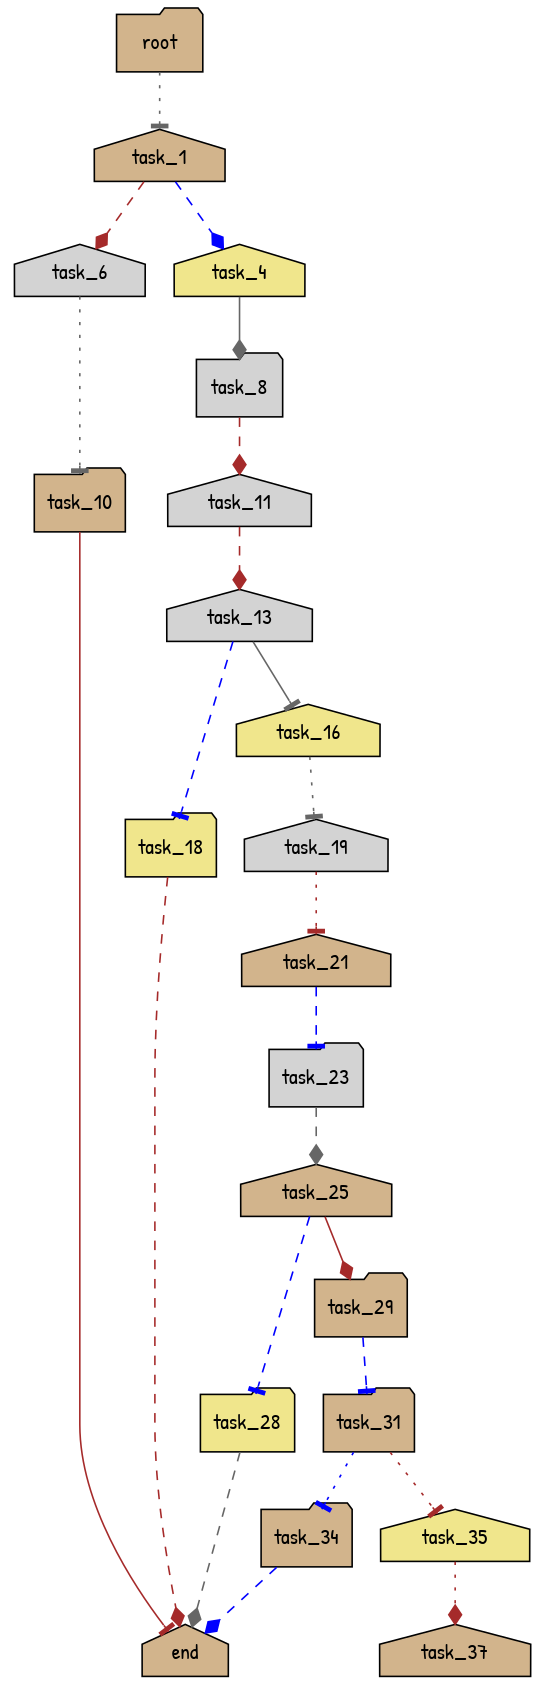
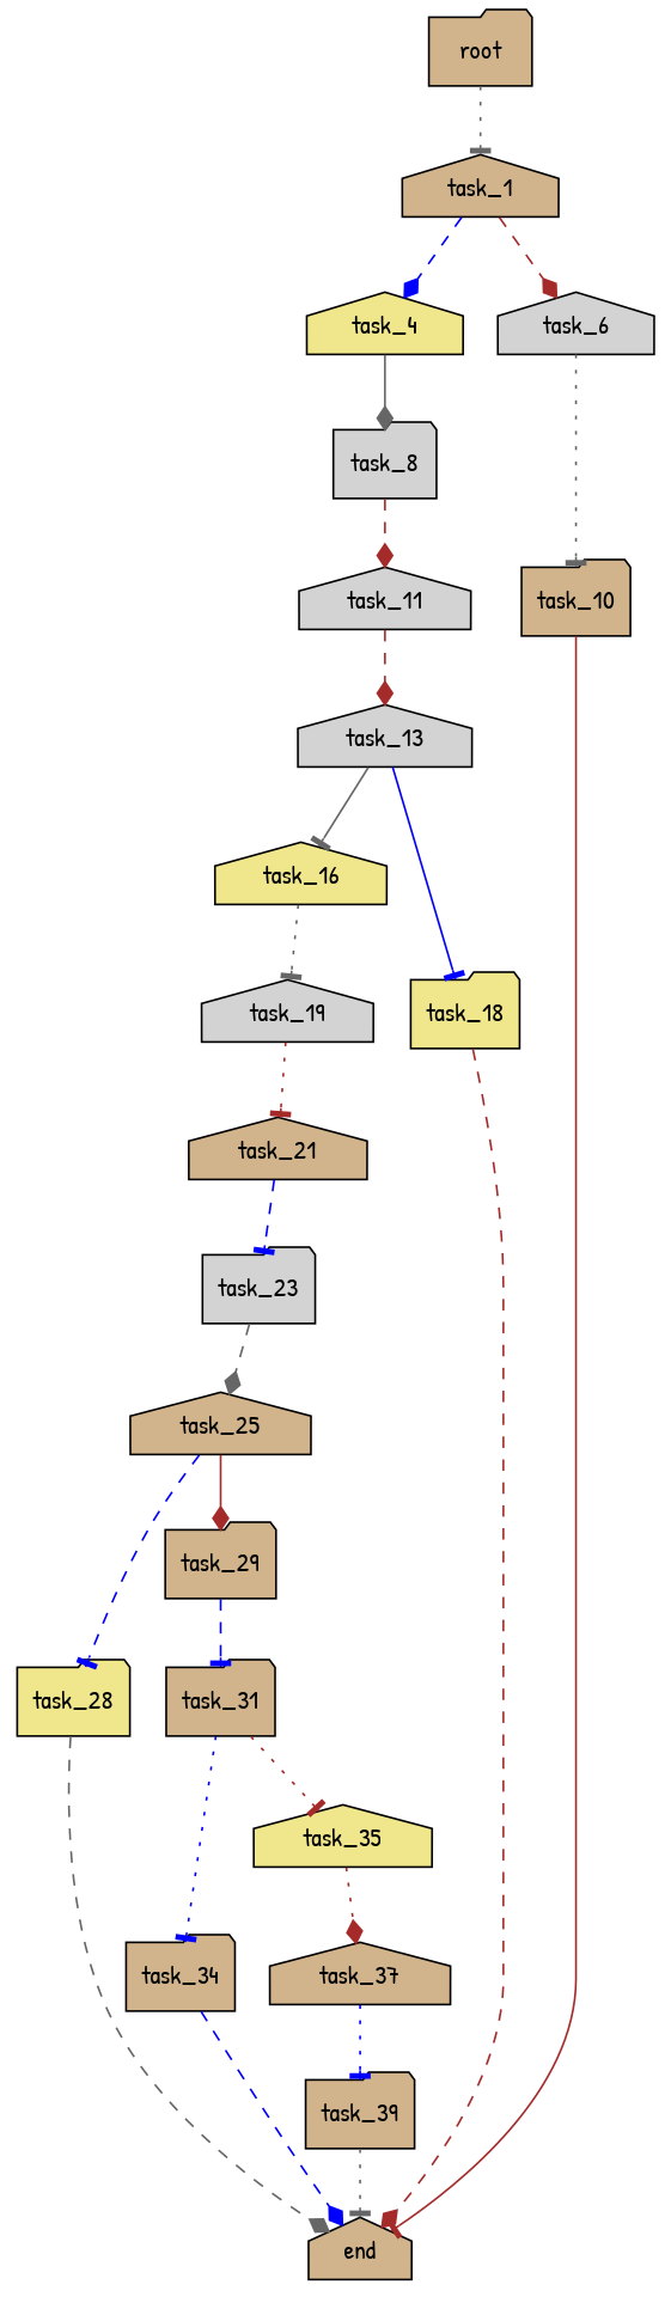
  digraph {
    fontname="Patrick Hand"
    node [fillcolor=tan fontname="Patrick Hand" shape=house style=filled]
    edge [arrowhead=tee color=brown fontname="Patrick Hand" style=dashed]
    root [shape=folder]
    task_1
    task_4 [fillcolor=khaki]
    task_6 [fillcolor=lightgrey]
    task_8 [fillcolor=lightgrey shape=folder]
    task_10 [shape=folder]
    task_11 [fillcolor=lightgrey]
    end
    task_13 [fillcolor=lightgrey]
    task_16 [fillcolor=khaki]
    task_18 [fillcolor=khaki shape=folder]
    task_19 [fillcolor=lightgrey]
    task_21
    task_23 [fillcolor=lightgrey shape=folder]
    task_25
    task_28 [fillcolor=khaki shape=folder]
    task_29 [shape=folder]
    task_31 [shape=folder]
    task_34 [shape=folder]
    task_35 [fillcolor=khaki]
    task_37
+   task_39 [shape=folder]
    root -> task_1 [color=gray40 style=dotted]
    task_1 -> task_4 [arrowhead=diamond color=blue]
    task_1 -> task_6 [arrowhead=diamond]
    task_4 -> task_8 [arrowhead=diamond color=gray40 style=solid]
    task_6 -> task_10 [color=gray40 style=dotted]
    task_8 -> task_11 [arrowhead=diamond]
    task_10 -> end [style=solid]
    task_11 -> task_13 [arrowhead=diamond]
    task_13 -> task_16 [color=gray40 style=solid]
-   task_13 -> task_18 [color=blue]
+   task_13 -> task_18 [color=blue style=solid]
    task_16 -> task_19 [color=gray40 style=dotted]
    task_18 -> end [arrowhead=diamond]
    task_19 -> task_21 [style=dotted]
    task_21 -> task_23 [color=blue]
    task_23 -> task_25 [arrowhead=diamond color=gray40]
    task_25 -> task_28 [color=blue]
    task_25 -> task_29 [arrowhead=diamond style=solid]
    task_28 -> end [arrowhead=diamond color=gray40]
    task_29 -> task_31 [color=blue]
    task_31 -> task_34 [color=blue style=dotted]
    task_31 -> task_35 [style=dotted]
    task_34 -> end [arrowhead=diamond color=blue]
    task_35 -> task_37 [arrowhead=diamond style=dotted]
+   task_37 -> task_39 [color=blue style=dotted]
+   task_39 -> end [color=gray40 style=dotted]
  }
